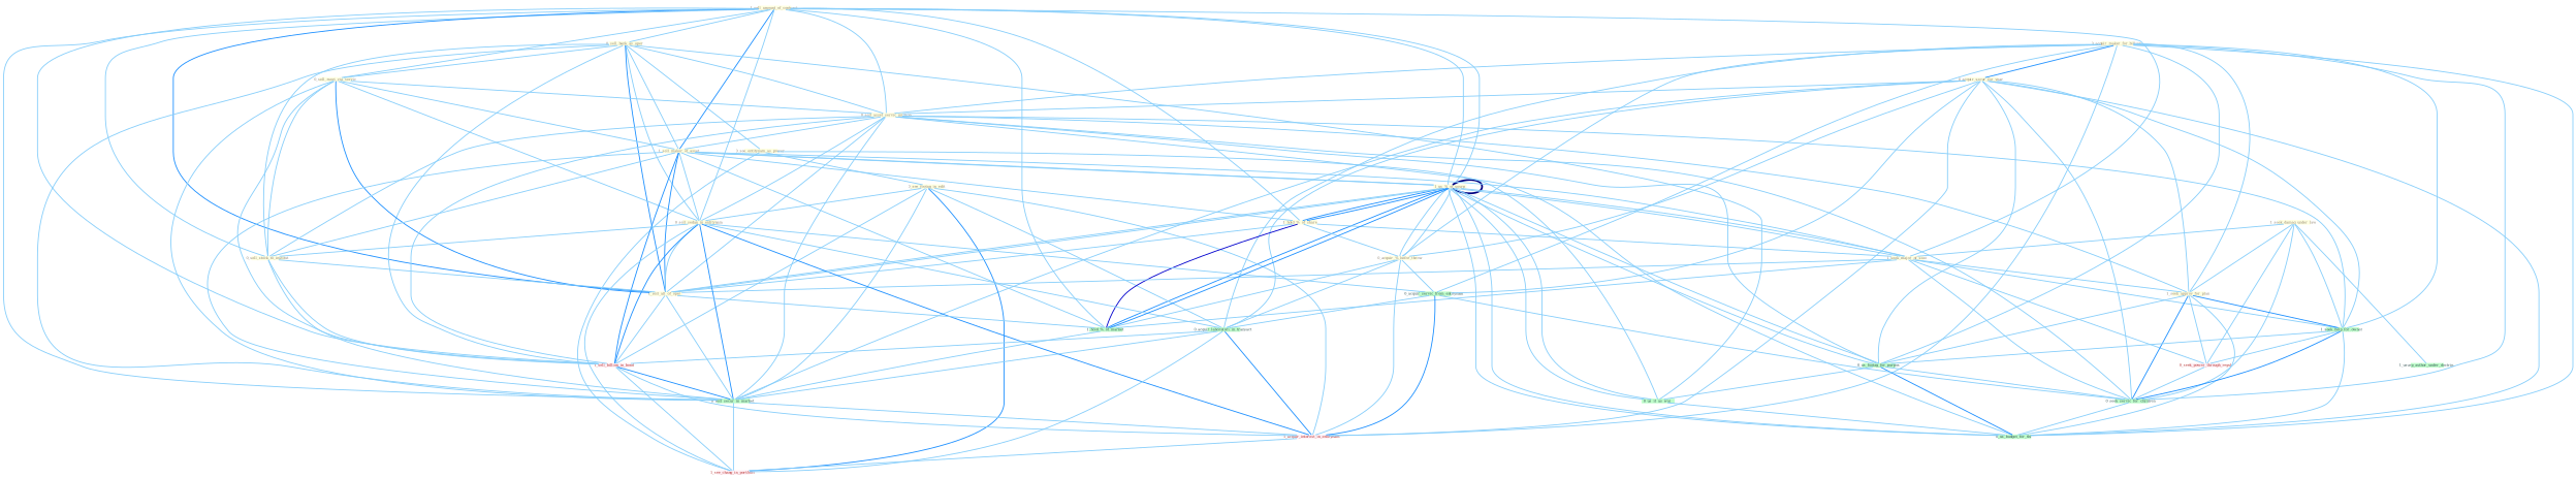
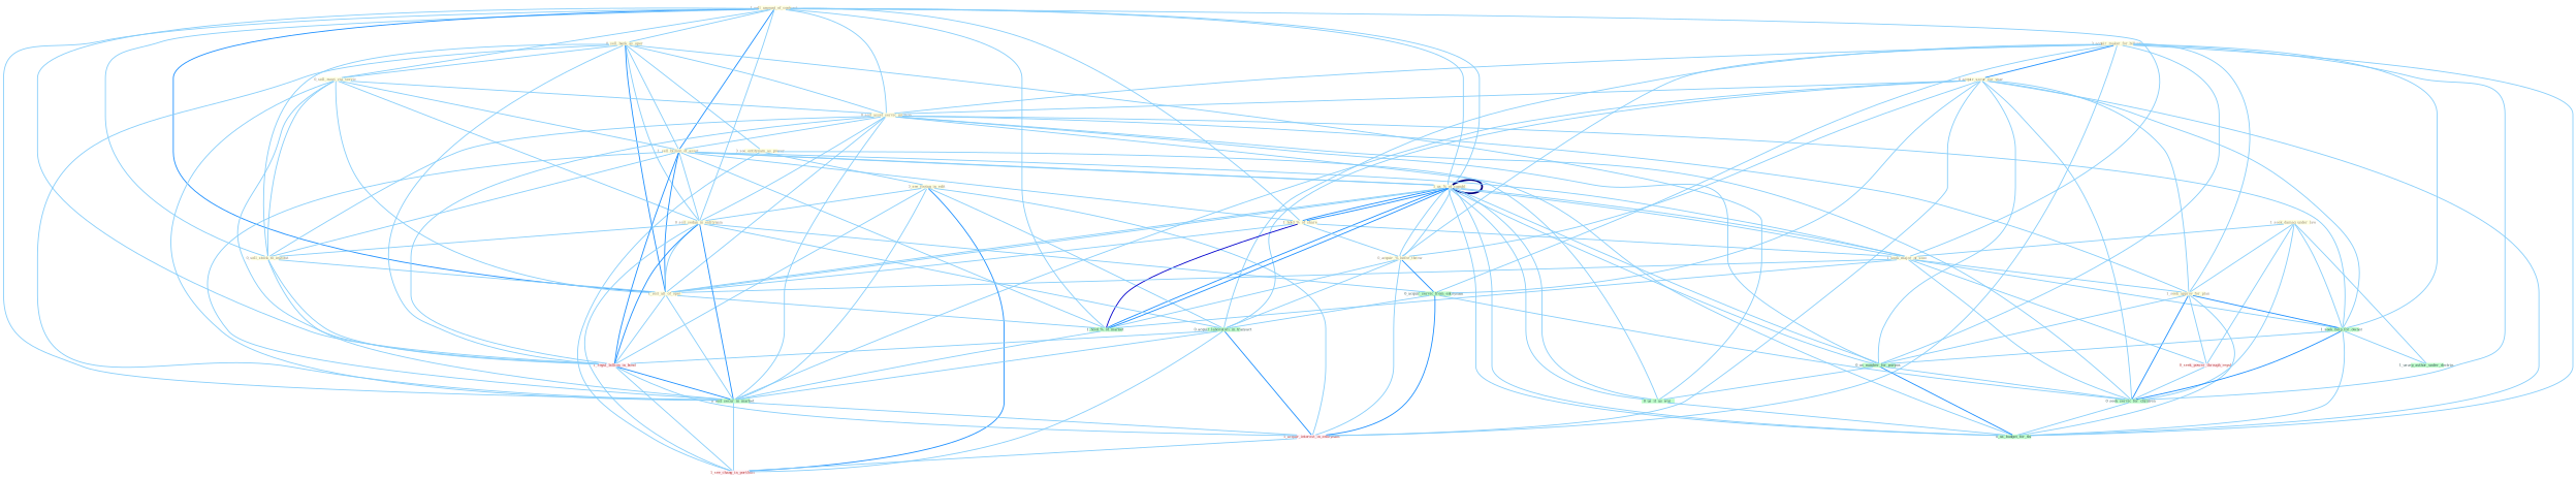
  graph {
    node [color="#ffffe0" fixedsize=true fontcolor="#8b7d6b" fontsize=4 shape=polygon style=filled]
    edge [color="#87cefa" w=1]
    "1_sell_amount_of_contract " [height=.06 width=.5]
    "0_sell_bank_as_oper " [height=.06 width=.5]
-   "1_us_%_of_capabl " [height=.06 width=.5 label="1_us_%_of_usurp"]
+   "1_us_%_of_capabl " [height=.06 width=.5]
    "0_acquir_maker_for_billion " [height=.06 width=.5]
    "1_seek_damag_under_law " [height=.06 width=.5]
    "0_sell_movi_via_servic " [height=.06 width=.5]
    "0_acquir_secur_for_year " [height=.06 width=.5]
    "0_see_entitynam_as_power " [height=.06 width=.5]
    n9 [height=.06 label="0_sell_asset_servic_million" width=.5]
-   "1_sell_billion_of_asset " [height=.06 width=.5 label="1_sell_maker_of_asset"]
+   "1_sell_billion_of_asset " [height=.06 width=.5]
    "0_see_footag_in_edit " [height=.06 width=.5]
    "1_hold_%_of_share " [height=.06 width=.5]
    "1_seek_major_of_seat " [height=.06 width=.5]
    "0_sell_sedan_in_entitynam " [height=.06 width=.5]
    "0_acquir_%_befor_throw " [height=.06 width=.5]
    "0_sell_stock_to_institut " [height=.06 width=.5]
    "1_seek_approv_for_plan " [height=.06 width=.5]
    "1_sell_all_of_oper " [height=.06 width=.5]
    "0_seek_power_through_regul " [color="#fff0f5" fontcolor="#b22222" height=.06 width=.5]
-   "1_sell_billion_in_bond " [color="#fff0f5" fontcolor="#b22222" height=.06 width=.5]
+   "1_sell_billion_in_bond " [color="#fff0f5" fontcolor="#b22222" height=.06 width=.5 label="1_regul_billion_in_bond"]
    "1_acquir_interest_in_entitynam " [color="#fff0f5" fontcolor="#b22222" height=.06 width=.5]
    "1_see_chang_in_portfolio " [color="#fff0f5" fontcolor="#b22222" height=.06 width=.5]
    "1_hold_%_of_market " [color="#BDFCC9" fontcolor="#2f4f4f" height=.06 width=.5]
    "0_sell_secur_in_market " [color="#BDFCC9" fontcolor="#2f4f4f" height=.06 width=.5]
    "0_us_it_as_wai " [color="#BDFCC9" fontcolor="#2f4f4f" height=.06 width=.5]
-   "0_us_number_for_purpos " [color="#BDFCC9" fontcolor="#2f4f4f" height=.06 width=.5 label="0_us_footag_for_purpos"]
+   "0_us_number_for_purpos " [color="#BDFCC9" fontcolor="#2f4f4f" height=.06 width=.5]
    "0_us_budget_for_thi " [color="#BDFCC9" fontcolor="#2f4f4f" height=.06 width=.5]
    "1_seek_help_for_owner " [color="#BDFCC9" fontcolor="#2f4f4f" height=.06 width=.5]
    "0_acquir_servic_from_entitynam " [color="#BDFCC9" fontcolor="#2f4f4f" height=.06 width=.5]
    "0_acquir_laboratori_in_transact " [color="#BDFCC9" fontcolor="#2f4f4f" height=.06 width=.5]
    "0_seek_servic_for_children " [color="#BDFCC9" fontcolor="#2f4f4f" height=.06 width=.5]
    "1_usurp_author_under_doctrin " [color="#BDFCC9" fontcolor="#2f4f4f" height=.06 width=.5]
    subgraph sub_1 {
      "1_sell_amount_of_contract "
      "0_sell_bank_as_oper "
      "1_us_%_of_capabl "
      "0_acquir_maker_for_billion "
      "1_seek_damag_under_law "
      "0_sell_movi_via_servic "
      "0_acquir_secur_for_year "
      "0_see_entitynam_as_power "
      n9
      "1_sell_billion_of_asset "
      "0_see_footag_in_edit "
      "1_hold_%_of_share "
      "1_seek_major_of_seat "
      "0_sell_sedan_in_entitynam "
      "0_acquir_%_befor_throw "
      "0_sell_stock_to_institut "
      "1_seek_approv_for_plan "
      "1_sell_all_of_oper "
    }
    subgraph sub_2 {
      "0_seek_power_through_regul "
      "1_sell_billion_in_bond "
      "1_acquir_interest_in_entitynam "
      "1_see_chang_in_portfolio "
    }
    "1_sell_amount_of_contract " -- "0_sell_bank_as_oper "
    "1_sell_amount_of_contract " -- "1_us_%_of_capabl "
    "1_sell_amount_of_contract " -- "1_us_%_of_capabl "
    "1_sell_amount_of_contract " -- "0_sell_movi_via_servic "
    "1_sell_amount_of_contract " -- n9
    "1_sell_amount_of_contract " -- "1_sell_billion_of_asset " [color="#1e90ff" w=2]
    "1_sell_amount_of_contract " -- "1_hold_%_of_share "
    "1_sell_amount_of_contract " -- "1_seek_major_of_seat "
    "1_sell_amount_of_contract " -- "0_sell_sedan_in_entitynam "
    "1_sell_amount_of_contract " -- "0_sell_stock_to_institut "
    "1_sell_amount_of_contract " -- "1_sell_all_of_oper " [color="#1e90ff" w=2]
    "1_sell_amount_of_contract " -- "1_sell_billion_in_bond "
    "1_sell_amount_of_contract " -- "1_hold_%_of_market "
    "1_sell_amount_of_contract " -- "0_sell_secur_in_market "
    "0_sell_bank_as_oper " -- "0_sell_movi_via_servic "
    "0_sell_bank_as_oper " -- "0_see_entitynam_as_power "
    "0_sell_bank_as_oper " -- n9
    "0_sell_bank_as_oper " -- "1_sell_billion_of_asset "
    "0_sell_bank_as_oper " -- "0_sell_sedan_in_entitynam "
    "0_sell_bank_as_oper " -- "0_sell_stock_to_institut "
    "0_sell_bank_as_oper " -- "1_sell_all_of_oper " [color="#1e90ff" w=2]
    "0_sell_bank_as_oper " -- "1_sell_billion_in_bond "
    "0_sell_bank_as_oper " -- "0_sell_secur_in_market "
    "0_sell_bank_as_oper " -- "0_us_it_as_wai "
    "1_us_%_of_capabl " -- "1_us_%_of_capabl " [color="#000080" style=bold w=4]
    "1_us_%_of_capabl " -- "1_sell_billion_of_asset "
    "1_us_%_of_capabl " -- "1_hold_%_of_share " [color="#1e90ff" w=2]
    "1_us_%_of_capabl " -- "1_seek_major_of_seat "
    "1_us_%_of_capabl " -- "0_acquir_%_befor_throw "
    "1_us_%_of_capabl " -- "1_sell_all_of_oper "
    "1_us_%_of_capabl " -- "1_hold_%_of_market " [color="#1e90ff" w=2]
    "1_us_%_of_capabl " -- "0_us_it_as_wai "
    "1_us_%_of_capabl " -- "0_us_number_for_purpos "
    "1_us_%_of_capabl " -- "0_us_budget_for_thi "
    "1_us_%_of_capabl " -- "0_us_budget_for_thi "
    "0_acquir_maker_for_billion " -- "0_acquir_secur_for_year " [color="#1e90ff" w=2]
    "0_acquir_maker_for_billion " -- n9
    "0_acquir_maker_for_billion " -- "0_acquir_%_befor_throw "
    "0_acquir_maker_for_billion " -- "1_seek_approv_for_plan "
    "0_acquir_maker_for_billion " -- "1_acquir_interest_in_entitynam "
    "0_acquir_maker_for_billion " -- "0_us_number_for_purpos "
    "0_acquir_maker_for_billion " -- "0_us_budget_for_thi "
    "0_acquir_maker_for_billion " -- "1_seek_help_for_owner "
    "0_acquir_maker_for_billion " -- "0_acquir_servic_from_entitynam "
    "0_acquir_maker_for_billion " -- "0_acquir_laboratori_in_transact "
    "0_acquir_maker_for_billion " -- "0_seek_servic_for_children "
    "1_seek_damag_under_law " -- "1_seek_major_of_seat "
    "1_seek_damag_under_law " -- "1_seek_approv_for_plan "
    "1_seek_damag_under_law " -- "0_seek_power_through_regul "
    "1_seek_damag_under_law " -- "1_seek_help_for_owner "
    "1_seek_damag_under_law " -- "0_seek_servic_for_children "
    "1_seek_damag_under_law " -- "1_usurp_author_under_doctrin "
    "0_sell_movi_via_servic " -- n9
    "0_sell_movi_via_servic " -- "1_sell_billion_of_asset "
    "0_sell_movi_via_servic " -- "0_sell_sedan_in_entitynam "
    "0_sell_movi_via_servic " -- "0_sell_stock_to_institut "
-   "0_sell_movi_via_servic " -- "1_sell_all_of_oper " [color="#1e90ff"]
+   "0_sell_movi_via_servic " -- "1_sell_all_of_oper "
    "0_sell_movi_via_servic " -- "1_sell_billion_in_bond "
    "0_sell_movi_via_servic " -- "0_sell_secur_in_market "
    "0_acquir_secur_for_year " -- n9
    "0_acquir_secur_for_year " -- "0_acquir_%_befor_throw "
    "0_acquir_secur_for_year " -- "1_seek_approv_for_plan "
    "0_acquir_secur_for_year " -- "1_acquir_interest_in_entitynam "
    "0_acquir_secur_for_year " -- "0_sell_secur_in_market "
    "0_acquir_secur_for_year " -- "0_us_number_for_purpos "
    "0_acquir_secur_for_year " -- "0_us_budget_for_thi "
    "0_acquir_secur_for_year " -- "1_seek_help_for_owner "
    "0_acquir_secur_for_year " -- "0_acquir_servic_from_entitynam "
    "0_acquir_secur_for_year " -- "0_acquir_laboratori_in_transact "
    "0_acquir_secur_for_year " -- "0_seek_servic_for_children "
    "0_see_entitynam_as_power " -- "0_see_footag_in_edit "
    "0_see_entitynam_as_power " -- "1_see_chang_in_portfolio "
    "0_see_entitynam_as_power " -- "0_us_it_as_wai "
    n9 -- "1_sell_billion_of_asset "
    n9 -- "0_sell_sedan_in_entitynam "
    n9 -- "0_sell_stock_to_institut "
    n9 -- "1_seek_approv_for_plan "
    n9 -- "1_sell_all_of_oper "
    n9 -- "1_sell_billion_in_bond "
    n9 -- "0_sell_secur_in_market "
    n9 -- "0_us_number_for_purpos "
    n9 -- "0_us_budget_for_thi "
    n9 -- "1_seek_help_for_owner "
    n9 -- "0_seek_servic_for_children "
    "1_sell_billion_of_asset " -- "1_us_%_of_capabl "
    "1_sell_billion_of_asset " -- "1_hold_%_of_share "
    "1_sell_billion_of_asset " -- "1_seek_major_of_seat "
    "1_sell_billion_of_asset " -- "0_sell_sedan_in_entitynam "
    "1_sell_billion_of_asset " -- "0_sell_stock_to_institut "
    "1_sell_billion_of_asset " -- "1_sell_all_of_oper " [color="#1e90ff" w=2]
    "1_sell_billion_of_asset " -- "1_sell_billion_in_bond " [color="#1e90ff" w=2]
    "1_sell_billion_of_asset " -- "1_hold_%_of_market "
    "1_sell_billion_of_asset " -- "0_sell_secur_in_market "
    "0_see_footag_in_edit " -- "0_sell_sedan_in_entitynam "
    "0_see_footag_in_edit " -- "1_sell_billion_in_bond "
    "0_see_footag_in_edit " -- "1_acquir_interest_in_entitynam "
    "0_see_footag_in_edit " -- "1_see_chang_in_portfolio " [color="#1e90ff" w=2]
    "0_see_footag_in_edit " -- "0_sell_secur_in_market "
    "0_see_footag_in_edit " -- "0_acquir_laboratori_in_transact "
    "1_hold_%_of_share " -- "1_us_%_of_capabl " [color="#1e90ff" w=2]
    "1_hold_%_of_share " -- "1_seek_major_of_seat "
    "1_hold_%_of_share " -- "0_acquir_%_befor_throw "
    "1_hold_%_of_share " -- "1_sell_all_of_oper "
    "1_hold_%_of_share " -- "1_hold_%_of_market " [color="#0000cd" w=3]
    "1_seek_major_of_seat " -- "1_us_%_of_capabl "
    "1_seek_major_of_seat " -- "1_seek_approv_for_plan "
    "1_seek_major_of_seat " -- "1_sell_all_of_oper "
    "1_seek_major_of_seat " -- "0_seek_power_through_regul "
    "1_seek_major_of_seat " -- "1_hold_%_of_market "
    "1_seek_major_of_seat " -- "1_seek_help_for_owner "
    "1_seek_major_of_seat " -- "0_seek_servic_for_children "
    "0_sell_sedan_in_entitynam " -- "0_sell_stock_to_institut "
    "0_sell_sedan_in_entitynam " -- "1_sell_all_of_oper "
    "0_sell_sedan_in_entitynam " -- "1_sell_billion_in_bond " [color="#1e90ff" w=2]
-   "0_sell_sedan_in_entitynam " -- "1_acquir_interest_in_entitynam " [color="#1e90ff" w=2]
    "0_sell_sedan_in_entitynam " -- "1_see_chang_in_portfolio "
    "0_sell_sedan_in_entitynam " -- "0_sell_secur_in_market " [color="#1e90ff" w=2]
    "0_sell_sedan_in_entitynam " -- "0_acquir_servic_from_entitynam "
    "0_sell_sedan_in_entitynam " -- "0_acquir_laboratori_in_transact "
    "0_acquir_%_befor_throw " -- "1_us_%_of_capabl "
    "0_acquir_%_befor_throw " -- "1_acquir_interest_in_entitynam "
    "0_acquir_%_befor_throw " -- "1_hold_%_of_market "
-   "0_acquir_%_befor_throw " -- "0_acquir_servic_from_entitynam "
+   "0_acquir_%_befor_throw " -- "0_acquir_servic_from_entitynam " [color="#1e90ff"]
    "0_acquir_%_befor_throw " -- "0_acquir_laboratori_in_transact "
    "0_sell_stock_to_institut " -- "1_sell_all_of_oper "
    "0_sell_stock_to_institut " -- "1_sell_billion_in_bond "
    "0_sell_stock_to_institut " -- "0_sell_secur_in_market "
    "1_seek_approv_for_plan " -- "0_seek_power_through_regul "
    "1_seek_approv_for_plan " -- "0_us_number_for_purpos "
    "1_seek_approv_for_plan " -- "0_us_budget_for_thi "
    "1_seek_approv_for_plan " -- "1_seek_help_for_owner " [color="#1e90ff" w=2]
    "1_seek_approv_for_plan " -- "0_seek_servic_for_children " [color="#1e90ff" w=2]
    "1_sell_all_of_oper " -- "1_us_%_of_capabl "
    "1_sell_all_of_oper " -- "1_sell_billion_in_bond "
    "1_sell_all_of_oper " -- "1_hold_%_of_market "
    "1_sell_all_of_oper " -- "0_sell_secur_in_market "
    "0_seek_power_through_regul " -- "0_seek_servic_for_children "
    "1_sell_billion_in_bond " -- "1_acquir_interest_in_entitynam "
    "1_sell_billion_in_bond " -- "1_see_chang_in_portfolio "
    "1_sell_billion_in_bond " -- "0_sell_secur_in_market " [color="#1e90ff" w=2]
    "1_acquir_interest_in_entitynam " -- "1_see_chang_in_portfolio "
    "1_hold_%_of_market " -- "1_us_%_of_capabl " [color="#1e90ff" w=2]
    "1_hold_%_of_market " -- "0_sell_secur_in_market "
    "0_sell_secur_in_market " -- "1_acquir_interest_in_entitynam "
    "0_sell_secur_in_market " -- "1_see_chang_in_portfolio "
    "0_us_it_as_wai " -- "1_us_%_of_capabl "
    "0_us_it_as_wai " -- "0_us_budget_for_thi "
    "0_us_number_for_purpos " -- "1_us_%_of_capabl "
    "0_us_number_for_purpos " -- "0_us_it_as_wai "
    "0_us_number_for_purpos " -- "0_us_budget_for_thi " [color="#1e90ff" w=2]
    "0_us_number_for_purpos " -- "0_seek_servic_for_children "
-   "1_seek_help_for_owner " -- "0_seek_power_through_regul "
+   "1_seek_help_for_owner " -- "1_usurp_author_under_doctrin "
    "1_seek_help_for_owner " -- "0_us_number_for_purpos "
    "1_seek_help_for_owner " -- "0_us_budget_for_thi "
    "1_seek_help_for_owner " -- "0_seek_servic_for_children " [color="#1e90ff" w=2]
    "0_acquir_servic_from_entitynam " -- "1_acquir_interest_in_entitynam " [color="#1e90ff" w=2]
    "0_acquir_servic_from_entitynam " -- "0_acquir_laboratori_in_transact "
    "0_acquir_servic_from_entitynam " -- "0_seek_servic_for_children "
    "0_acquir_laboratori_in_transact " -- "1_sell_billion_in_bond "
    "0_acquir_laboratori_in_transact " -- "1_acquir_interest_in_entitynam " [color="#1e90ff" w=2]
    "0_acquir_laboratori_in_transact " -- "1_see_chang_in_portfolio "
    "0_acquir_laboratori_in_transact " -- "0_sell_secur_in_market "
    "0_seek_servic_for_children " -- "0_us_budget_for_thi "
  }
